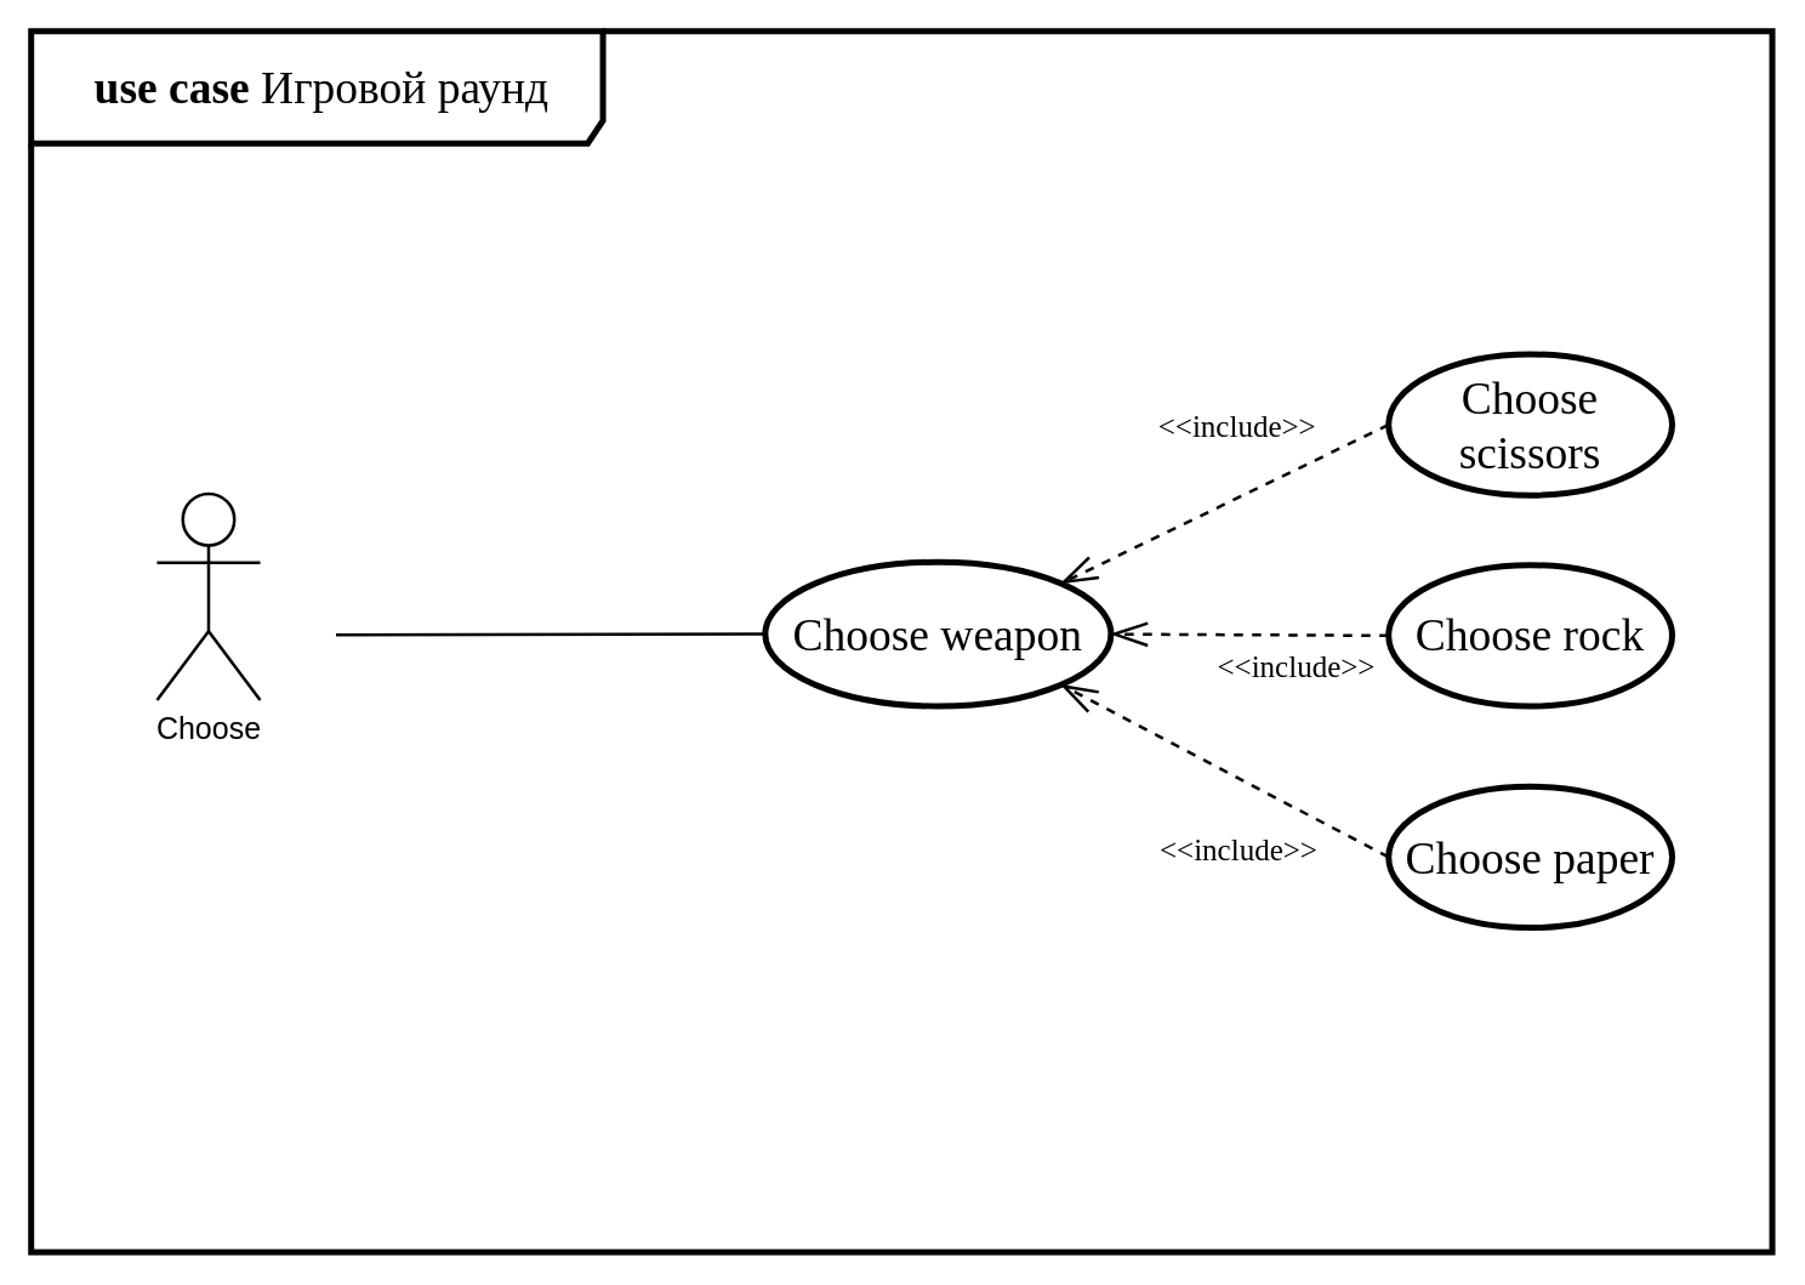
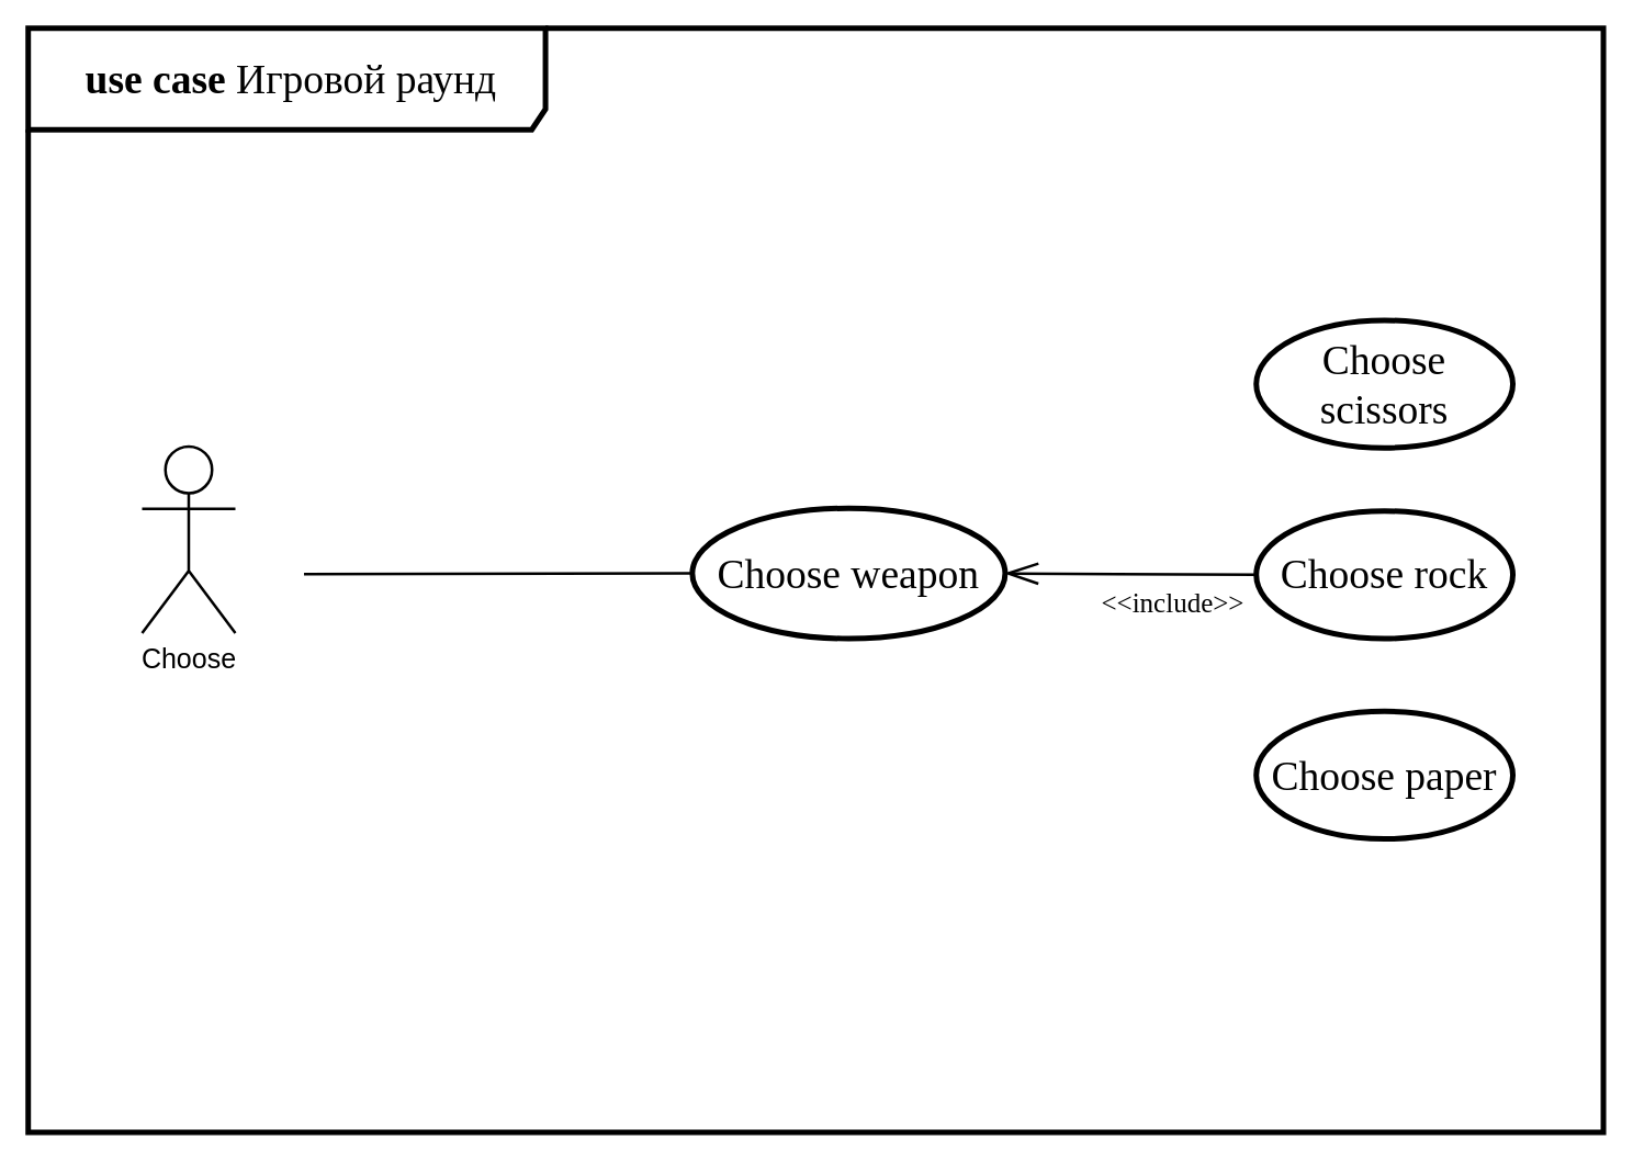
  <mxCell id="0" />
  <mxCell id="1" parent="0" />
  <mxCell id="2" value="&lt;blockquote style=&quot;margin: 0 0 0 40px ; border: none ; padding: 0px&quot;&gt;&lt;b&gt;use case &lt;/b&gt;Игровой раунд&lt;/blockquote&gt;" style="shape=umlFrame;whiteSpace=wrap;html=1;fillColor=none;strokeWidth=4;strokeColor=#000000;fontFamily=Times New Roman;fontSize=30;width=377;height=74;fontColor=#000000;align=left;" parent="1" vertex="1"><mxGeometry x="20" y="20" width="1148" height="805" as="geometry" /></mxCell>
  <mxCell id="3" value="Choose" style="shape=umlActor;verticalLabelPosition=bottom;labelBackgroundColor=none;verticalAlign=top;html=1;aspect=fixed;strokeWidth=2;strokeColor=#000000;fillColor=none;fontSize=20;fontColor=#000000;" parent="1" vertex="1"><mxGeometry x="103" y="325" width="68" height="136" as="geometry" /></mxCell>
  <mxCell id="4" value="" style="endArrow=none;html=1;strokeWidth=2;strokeColor=#000000;entryX=0;entryY=0.5;entryDx=0;entryDy=0;" parent="1" target="8" edge="1"><mxGeometry width="50" height="50" relative="1" as="geometry"><mxPoint x="221" y="418" as="sourcePoint" /><mxPoint x="638" y="442" as="targetPoint" /></mxGeometry></mxCell>
  <mxCell id="5" value="" style="group" parent="1" vertex="1" connectable="0"><mxGeometry x="474" y="233" width="628" height="378.02" as="geometry" /></mxCell>
  <mxCell id="6" value="&lt;span style=&quot;text-align: left&quot;&gt;Choose paper&lt;/span&gt;" style="ellipse;whiteSpace=wrap;html=1;strokeColor=#000000;strokeWidth=4;fillColor=none;fontFamily=Times New Roman;fontSize=30;fontColor=#000000;align=center;" parent="5" vertex="1"><mxGeometry x="441" y="285" width="187" height="93.02" as="geometry" /></mxCell>
  <mxCell id="7" value="&lt;span style=&quot;text-align: left&quot;&gt;Choose rock&lt;/span&gt;" style="ellipse;whiteSpace=wrap;html=1;strokeColor=#000000;strokeWidth=4;fillColor=none;fontFamily=Times New Roman;fontSize=30;fontColor=#000000;align=center;" parent="5" vertex="1"><mxGeometry x="441" y="138.98" width="187" height="93.02" as="geometry" /></mxCell>
  <mxCell id="8" value="Choose weapon" style="ellipse;whiteSpace=wrap;html=1;strokeColor=#000000;strokeWidth=4;fillColor=none;fontFamily=Times New Roman;fontSize=30;fontColor=#000000;align=center;" parent="5" vertex="1"><mxGeometry x="30" y="137" width="228" height="95" as="geometry" /></mxCell>
- <mxCell id="9" style="edgeStyle=none;rounded=0;orthogonalLoop=1;jettySize=auto;html=1;exitX=0;exitY=0.5;exitDx=0;exitDy=0;entryX=1;entryY=1;entryDx=0;entryDy=0;dashed=1;endArrow=openThin;endFill=0;strokeColor=#000000;strokeWidth=2;endSize=20;" parent="5" source="6" target="8" edge="1"><mxGeometry relative="1" as="geometry" /></mxCell>
- <mxCell id="10" value="&amp;lt;&amp;lt;include&amp;gt;&amp;gt;" style="edgeLabel;html=1;align=center;verticalAlign=middle;resizable=0;points=[];fontSize=20;fontFamily=Times New Roman;fontColor=#000000;labelBackgroundColor=#FFFFFF;" parent="9" vertex="1" connectable="0"><mxGeometry x="-0.226" y="-1" relative="1" as="geometry"><mxPoint x="-17.1" y="38.42" as="offset" /></mxGeometry></mxCell>
- <mxCell id="11" style="edgeStyle=none;rounded=0;orthogonalLoop=1;jettySize=auto;html=1;exitX=0;exitY=0.5;exitDx=0;exitDy=0;entryX=1;entryY=0.5;entryDx=0;entryDy=0;dashed=1;endArrow=openThin;endFill=0;strokeColor=#000000;strokeWidth=2;endSize=20;" parent="5" source="7" target="8" edge="1"><mxGeometry relative="1" as="geometry" /></mxCell>
+ <mxCell id="11" style="edgeStyle=none;rounded=0;orthogonalLoop=1;jettySize=auto;html=1;exitX=0;exitY=0.5;exitDx=0;exitDy=0;entryX=1;entryY=0.5;entryDx=0;entryDy=0;dashed=0;endArrow=openThin;endFill=0;strokeColor=#000000;strokeWidth=2;endSize=20;" parent="5" source="7" target="8" edge="1"><mxGeometry relative="1" as="geometry" /></mxCell>
  <mxCell id="12" value="&amp;lt;&amp;lt;include&amp;gt;&amp;gt;" style="edgeLabel;html=1;align=center;verticalAlign=middle;resizable=0;points=[];labelBackgroundColor=none;fontColor=#000000;fontFamily=Times New Roman;fontSize=20;" parent="11" vertex="1" connectable="0"><mxGeometry x="-0.399" y="1" relative="1" as="geometry"><mxPoint x="-6" y="17.81" as="offset" /></mxGeometry></mxCell>
- <mxCell id="13" style="rounded=0;orthogonalLoop=1;jettySize=auto;html=1;exitX=0;exitY=0.5;exitDx=0;exitDy=0;entryX=1;entryY=0;entryDx=0;entryDy=0;dashed=1;endArrow=openThin;endFill=0;strokeWidth=2;strokeColor=#000000;endSize=20;" parent="5" source="15" target="8" edge="1"><mxGeometry relative="1" as="geometry" /></mxCell>
- <mxCell id="14" value="&amp;lt;&amp;lt;include&amp;gt;&amp;gt;" style="edgeLabel;html=1;align=center;verticalAlign=middle;resizable=0;points=[];fontSize=20;fontFamily=Times New Roman;fontColor=#000000;labelBackgroundColor=none;" parent="13" vertex="1" connectable="0"><mxGeometry x="-0.224" y="1" relative="1" as="geometry"><mxPoint x="-17.68" y="-41.61" as="offset" /></mxGeometry></mxCell>
  <mxCell id="15" value="&lt;span style=&quot;text-align: left&quot;&gt;Choose scissors&lt;/span&gt;" style="ellipse;whiteSpace=wrap;html=1;strokeColor=#000000;strokeWidth=4;fillColor=none;fontFamily=Times New Roman;fontSize=30;fontColor=#000000;align=center;" parent="5" vertex="1"><mxGeometry x="441" width="187" height="93.02" as="geometry" /></mxCell>
